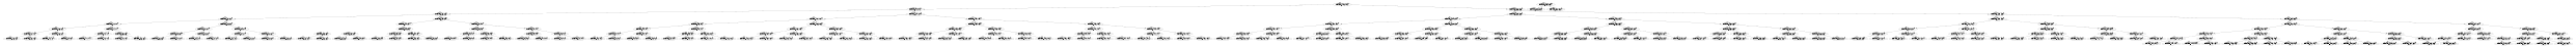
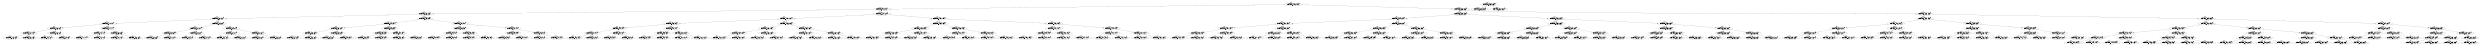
  digraph {
    n1 [label="Node{data=[1923, 1923]}"]
    n2 [label="Node{data=[915, 915]}"]
    n3 [label="Node{data=[3368, 3368]}"]
    n4 [label="Node{data=[883, 883]}"]
    n5 [label="Node{data=[1891, 1891]}"]
    n6 [label="Node{data=[3330, 3330]}"]
    n7 [label="Node{data=[4603, 4603]}"]
    n8 [label="Node{data=[867, 867]}"]
    n9 [label="Node{data=[899, 899]}"]
    n10 [label="Node{data=[1027, 1027]}"]
    n11 [label="Node{data=[1907, 1907]}"]
    n12 [label="Node{data=[770, 770]}"]
    n13 [label="Node{data=[875, 875]}"]
    n14 [label="Node{data=[891, 891]}"]
    n15 [label="Node{data=[907, 907]}"]
    n16 [label="Node{data=[766, 766]}"]
    n17 [label="Node{data=[774, 774]}"]
    n18 [label="Node{data=[871, 871]}"]
    n19 [label="Node{data=[879, 879]}"]
    n20 [label="Node{data=[764, 764]}"]
    n21 [label="Node{data=[768, 768]}"]
    n22 [label="Node{data=[772, 772]}"]
    n23 [label="Node{data=[865, 865]}"]
    n24 [label="Node{data=[763, 763]}"]
    n25 [label="Node{data=[765, 765]}"]
    n26 [label="Node{data=[767, 767]}"]
    n27 [label="Node{data=[769, 769]}"]
    n28 [label="Node{data=[771, 771]}"]
    n29 [label="Node{data=[773, 773]}"]
    n30 [label="Node{data=[775, 775]}"]
    n31 [label="Node{data=[866, 866]}"]
    n32 [label="Node{data=[869, 869]}"]
    n33 [label="Node{data=[873, 873]}"]
    n34 [label="Node{data=[877, 877]}"]
    n35 [label="Node{data=[881, 881]}"]
    n36 [label="Node{data=[868, 868]}"]
    n37 [label="Node{data=[870, 870]}"]
    n38 [label="Node{data=[872, 872]}"]
    n39 [label="Node{data=[874, 874]}"]
    n40 [label="Node{data=[876, 876]}"]
    n41 [label="Node{data=[878, 878]}"]
    n42 [label="Node{data=[880, 880]}"]
    n43 [label="Node{data=[882, 882]}"]
+   n44 [label="Node{data=[887, 887]}"]
    n45 [label="Node{data=[895, 895]}"]
    n46 [label="Node{data=[903, 903]}"]
    n47 [label="Node{data=[911, 911]}"]
    n48 [label="Node{data=[885, 885]}"]
    n49 [label="Node{data=[889, 889]}"]
    n50 [label="Node{data=[893, 893]}"]
    n51 [label="Node{data=[897, 897]}"]
    n52 [label="Node{data=[884, 884]}"]
    n53 [label="Node{data=[886, 886]}"]
    n54 [label="Node{data=[888, 888]}"]
    n55 [label="Node{data=[890, 890]}"]
    n56 [label="Node{data=[892, 892]}"]
    n57 [label="Node{data=[894, 894]}"]
    n58 [label="Node{data=[896, 896]}"]
    n59 [label="Node{data=[898, 898]}"]
    n60 [label="Node{data=[901, 901]}"]
    n61 [label="Node{data=[905, 905]}"]
    n62 [label="Node{data=[909, 909]}"]
    n63 [label="Node{data=[913, 913]}"]
    n64 [label="Node{data=[900, 900]}"]
    n65 [label="Node{data=[902, 902]}"]
    n66 [label="Node{data=[904, 904]}"]
    n67 [label="Node{data=[906, 906]}"]
    n68 [label="Node{data=[908, 908]}"]
    n69 [label="Node{data=[910, 910]}"]
    n70 [label="Node{data=[912, 912]}"]
    n71 [label="Node{data=[914, 914]}"]
    n72 [label="Node{data=[923, 923]}"]
    n73 [label="Node{data=[1035, 1035]}"]
    n74 [label="Node{data=[1899, 1899]}"]
    n75 [label="Node{data=[1915, 1915]}"]
    n76 [label="Node{data=[919, 919]}"]
    n77 [label="Node{data=[972, 972]}"]
    n78 [label="Node{data=[1031, 1031]}"]
    n79 [label="Node{data=[1039, 1039]}"]
    n80 [label="Node{data=[917, 917]}"]
    n81 [label="Node{data=[921, 921]}"]
    n82 [label="Node{data=[925, 925]}"]
    n83 [label="Node{data=[1025, 1025]}"]
    n84 [label="Node{data=[916, 916]}"]
    n85 [label="Node{data=[918, 918]}"]
    n86 [label="Node{data=[920, 920]}"]
    n87 [label="Node{data=[922, 922]}"]
    n88 [label="Node{data=[924, 924]}"]
    n89 [label="Node{data=[942, 942]}"]
    n90 [label="Node{data=[1012, 1012]}"]
    n91 [label="Node{data=[1026, 1026]}"]
    n92 [label="Node{data=[1029, 1029]}"]
    n93 [label="Node{data=[1033, 1033]}"]
    n94 [label="Node{data=[1037, 1037]}"]
    n95 [label="Node{data=[1889, 1889]}"]
    n96 [label="Node{data=[1028, 1028]}"]
    n97 [label="Node{data=[1030, 1030]}"]
    n98 [label="Node{data=[1032, 1032]}"]
    n99 [label="Node{data=[1034, 1034]}"]
    n100 [label="Node{data=[1036, 1036]}"]
    n101 [label="Node{data=[1038, 1038]}"]
    n102 [label="Node{data=[1888, 1888]}"]
    n103 [label="Node{data=[1890, 1890]}"]
    n104 [label="Node{data=[1895, 1895]}"]
    n105 [label="Node{data=[1903, 1903]}"]
    n106 [label="Node{data=[1911, 1911]}"]
    n107 [label="Node{data=[1919, 1919]}"]
    n108 [label="Node{data=[1893, 1893]}"]
    n109 [label="Node{data=[1897, 1897]}"]
    n110 [label="Node{data=[1901, 1901]}"]
    n111 [label="Node{data=[1905, 1905]}"]
    n112 [label="Node{data=[1892, 1892]}"]
    n113 [label="Node{data=[1894, 1894]}"]
    n114 [label="Node{data=[1896, 1896]}"]
    n115 [label="Node{data=[1898, 1898]}"]
    n116 [label="Node{data=[1900, 1900]}"]
    n117 [label="Node{data=[1902, 1902]}"]
    n118 [label="Node{data=[1904, 1904]}"]
    n119 [label="Node{data=[1906, 1906]}"]
    n120 [label="Node{data=[1909, 1909]}"]
    n121 [label="Node{data=[1913, 1913]}"]
    n122 [label="Node{data=[1917, 1917]}"]
    n123 [label="Node{data=[1921, 1921]}"]
    n124 [label="Node{data=[1908, 1908]}"]
    n125 [label="Node{data=[1910, 1910]}"]
    n126 [label="Node{data=[1912, 1912]}"]
    n127 [label="Node{data=[1914, 1914]}"]
    n128 [label="Node{data=[1916, 1916]}"]
    n129 [label="Node{data=[1918, 1918]}"]
    n130 [label="Node{data=[1920, 1920]}"]
    n131 [label="Node{data=[1922, 1922]}"]
    n132 [label="Node{data=[2294, 2294]}"]
    n133 [label="Node{data=[3346, 3346]}"]
    n134 [label="Node{data=[4331, 4331]}"]
    n135 [label="Node{data=[8239, 8239]}"]
    n136 [label="Node{data=[1931, 1931]}"]
    n137 [label="Node{data=[2302, 2302]}"]
    n138 [label="Node{data=[3338, 3338]}"]
    n139 [label="Node{data=[3360, 3360]}"]
    n140 [label="Node{data=[1927, 1927]}"]
    n141 [label="Node{data=[2290, 2290]}"]
    n142 [label="Node{data=[2298, 2298]}"]
    n143 [label="Node{data=[2306, 2306]}"]
    n144 [label="Node{data=[1925, 1925]}"]
    n145 [label="Node{data=[1929, 1929]}"]
    n146 [label="Node{data=[2288, 2288]}"]
    n147 [label="Node{data=[2292, 2292]}"]
    n148 [label="Node{data=[1924, 1924]}"]
    n149 [label="Node{data=[1926, 1926]}"]
    n150 [label="Node{data=[1928, 1928]}"]
    n151 [label="Node{data=[1930, 1930]}"]
    n152 [label="Node{data=[2277, 2277]}"]
    n153 [label="Node{data=[2289, 2289]}"]
    n154 [label="Node{data=[2291, 2291]}"]
    n155 [label="Node{data=[2293, 2293]}"]
    n156 [label="Node{data=[2296, 2296]}"]
    n157 [label="Node{data=[2300, 2300]}"]
    n158 [label="Node{data=[2304, 2304]}"]
    n159 [label="Node{data=[2308, 2308]}"]
    n160 [label="Node{data=[2295, 2295]}"]
    n161 [label="Node{data=[2297, 2297]}"]
    n162 [label="Node{data=[2299, 2299]}"]
    n163 [label="Node{data=[2301, 2301]}"]
    n164 [label="Node{data=[2303, 2303]}"]
    n165 [label="Node{data=[2305, 2305]}"]
    n166 [label="Node{data=[2307, 2307]}"]
    n167 [label="Node{data=[3329, 3329]}"]
    n168 [label="Node{data=[3334, 3334]}"]
    n169 [label="Node{data=[3342, 3342]}"]
    n170 [label="Node{data=[3350, 3350]}"]
    n171 [label="Node{data=[3364, 3364]}"]
    n172 [label="Node{data=[3332, 3332]}"]
    n173 [label="Node{data=[3336, 3336]}"]
    n174 [label="Node{data=[3340, 3340]}"]
    n175 [label="Node{data=[3344, 3344]}"]
    n176 [label="Node{data=[3331, 3331]}"]
    n177 [label="Node{data=[3333, 3333]}"]
    n178 [label="Node{data=[3335, 3335]}"]
    n179 [label="Node{data=[3337, 3337]}"]
    n180 [label="Node{data=[3339, 3339]}"]
    n181 [label="Node{data=[3341, 3341]}"]
    n182 [label="Node{data=[3343, 3343]}"]
    n183 [label="Node{data=[3345, 3345]}"]
    n184 [label="Node{data=[3348, 3348]}"]
    n185 [label="Node{data=[3352, 3352]}"]
    n186 [label="Node{data=[3362, 3362]}"]
    n187 [label="Node{data=[3366, 3366]}"]
    n188 [label="Node{data=[3347, 3347]}"]
    n189 [label="Node{data=[3349, 3349]}"]
    n190 [label="Node{data=[3351, 3351]}"]
    n191 [label="Node{data=[3353, 3353]}"]
    n192 [label="Node{data=[3361, 3361]}"]
    n193 [label="Node{data=[3363, 3363]}"]
    n194 [label="Node{data=[3365, 3365]}"]
    n195 [label="Node{data=[3367, 3367]}"]
    n196 [label="Node{data=[4186, 4186]}"]
    n197 [label="Node{data=[4339, 4339]}"]
    n198 [label="Node{data=[7960, 7960]}"]
    n199 [label="Node{data=[8247, 8247]}"]
    n200 [label="Node{data=[3372, 3372]}"]
    n201 [label="Node{data=[4276, 4276]}"]
    n202 [label="Node{data=[4335, 4335]}"]
    n203 [label="Node{data=[4599, 4599]}"]
    n204 [label="Node{data=[3370, 3370]}"]
    n205 [label="Node{data=[3374, 3374]}"]
    n206 [label="Node{data=[4274, 4274]}"]
    n207 [label="Node{data=[4329, 4329]}"]
    n208 [label="Node{data=[3369, 3369]}"]
    n209 [label="Node{data=[3371, 3371]}"]
    n210 [label="Node{data=[3373, 3373]}"]
    n211 [label="Node{data=[3377, 3377]}"]
    n212 [label="Node{data=[4239, 4239]}"]
    n213 [label="Node{data=[4275, 4275]}"]
    n214 [label="Node{data=[4328, 4328]}"]
    n215 [label="Node{data=[4330, 4330]}"]
    n216 [label="Node{data=[4333, 4333]}"]
    n217 [label="Node{data=[4337, 4337]}"]
    n218 [label="Node{data=[4535, 4535]}"]
    n219 [label="Node{data=[4601, 4601]}"]
    n220 [label="Node{data=[4332, 4332]}"]
    n221 [label="Node{data=[4334, 4334]}"]
    n222 [label="Node{data=[4336, 4336]}"]
    n223 [label="Node{data=[4338, 4338]}"]
    n224 [label="Node{data=[4476, 4476]}"]
    n225 [label="Node{data=[4538, 4538]}"]
    n226 [label="Node{data=[4600, 4600]}"]
    n227 [label="Node{data=[4602, 4602]}"]
    n228 [label="Node{data=[7952, 7952]}"]
    n229 [label="Node{data=[8231, 8231]}"]
    n230 [label="Node{data=[8243, 8243]}"]
    n231 [label="Node{data=[8255, 8255]}"]
    n232 [label="Node{data=[7948, 7948]}"]
    n233 [label="Node{data=[7956, 7956]}"]
    n234 [label="Node{data=[8227, 8227]}"]
    n235 [label="Node{data=[8235, 8235]}"]
    n236 [label="Node{data=[7946, 7946]}"]
    n237 [label="Node{data=[7950, 7950]}"]
    n238 [label="Node{data=[7954, 7954]}"]
    n239 [label="Node{data=[7958, 7958]}"]
    n240 [label="Node{data=[7945, 7945]}"]
    n241 [label="Node{data=[7947, 7947]}"]
    n242 [label="Node{data=[7949, 7949]}"]
    n243 [label="Node{data=[7951, 7951]}"]
    n244 [label="Node{data=[7953, 7953]}"]
    n245 [label="Node{data=[7955, 7955]}"]
    n246 [label="Node{data=[7957, 7957]}"]
    n247 [label="Node{data=[7959, 7959]}"]
    n248 [label="Node{data=[8225, 8225]}"]
    n249 [label="Node{data=[8229, 8229]}"]
    n250 [label="Node{data=[8233, 8233]}"]
    n251 [label="Node{data=[8237, 8237]}"]
    n252 [label="Node{data=[7961, 7961]}"]
    n253 [label="Node{data=[8226, 8226]}"]
    n254 [label="Node{data=[8228, 8228]}"]
    n255 [label="Node{data=[8230, 8230]}"]
    n256 [label="Node{data=[8232, 8232]}"]
    n257 [label="Node{data=[8234, 8234]}"]
    n258 [label="Node{data=[8236, 8236]}"]
    n259 [label="Node{data=[8238, 8238]}"]
    n260 [label="Node{data=[8241, 8241]}"]
    n261 [label="Node{data=[8245, 8245]}"]
    n262 [label="Node{data=[8251, 8251]}"]
    n263 [label="Node{data=[8257, 8257]}"]
    n264 [label="Node{data=[8240, 8240]}"]
    n265 [label="Node{data=[8242, 8242]}"]
    n266 [label="Node{data=[8244, 8244]}"]
    n267 [label="Node{data=[8246, 8246]}"]
    n268 [label="Node{data=[8249, 8249]}"]
    n269 [label="Node{data=[8253, 8253]}"]
    n270 [label="Node{data=[8256, 8256]}"]
    n271 [label="Node{data=[8248, 8248]}"]
    n272 [label="Node{data=[8250, 8250]}"]
    n273 [label="Node{data=[8252, 8252]}"]
    n274 [label="Node{data=[8254, 8254]}"]
    n275 [label="Node{data=[8259, 8259]}"]
    n276 [label="Node{data=[8258, 8258]}"]
    n277 [label="Node{data=[8260, 8260]}"]
    n1 -> n2
    n1 -> n3
    n2 -> n4
    n2 -> n5
    n3 -> n6
    n3 -> n7
    n4 -> n8
    n4 -> n9
    n5 -> n10
    n5 -> n11
    n6 -> n132
    n6 -> n133
    n7 -> n134
    n7 -> n135
    n8 -> n12
    n8 -> n13
    n9 -> n14
    n9 -> n15
    n10 -> n72
    n10 -> n73
    n11 -> n74
    n11 -> n75
    n12 -> n16
    n12 -> n17
    n13 -> n18
    n13 -> n19
+   n14 -> n44
    n14 -> n45
    n15 -> n46
    n15 -> n47
    n16 -> n20
    n16 -> n21
    n17 -> n22
    n17 -> n23
    n18 -> n32
    n18 -> n33
    n19 -> n34
    n19 -> n35
    n20 -> n24
    n20 -> n25
    n21 -> n26
    n21 -> n27
    n22 -> n28
    n22 -> n29
    n23 -> n30
    n23 -> n31
    n32 -> n36
    n32 -> n37
    n33 -> n38
    n33 -> n39
    n34 -> n40
    n34 -> n41
    n35 -> n42
    n35 -> n43
+   n44 -> n48
+   n44 -> n49
    n45 -> n50
    n45 -> n51
    n46 -> n60
    n46 -> n61
    n47 -> n62
    n47 -> n63
    n48 -> n52
    n48 -> n53
    n49 -> n54
    n49 -> n55
    n50 -> n56
    n50 -> n57
    n51 -> n58
    n51 -> n59
    n60 -> n64
    n60 -> n65
    n61 -> n66
    n61 -> n67
    n62 -> n68
    n62 -> n69
    n63 -> n70
    n63 -> n71
    n72 -> n76
    n72 -> n77
    n73 -> n78
    n73 -> n79
    n74 -> n104
    n74 -> n105
    n75 -> n106
    n75 -> n107
    n76 -> n80
    n76 -> n81
    n77 -> n82
    n77 -> n83
    n78 -> n92
    n78 -> n93
    n79 -> n94
    n79 -> n95
    n80 -> n84
    n80 -> n85
    n81 -> n86
    n81 -> n87
    n82 -> n88
    n82 -> n89
    n83 -> n90
    n83 -> n91
    n92 -> n96
    n92 -> n97
    n93 -> n98
    n93 -> n99
    n94 -> n100
    n94 -> n101
    n95 -> n102
    n95 -> n103
    n104 -> n108
    n104 -> n109
    n105 -> n110
    n105 -> n111
    n106 -> n120
    n106 -> n121
    n107 -> n122
    n107 -> n123
    n108 -> n112
    n108 -> n113
    n109 -> n114
    n109 -> n115
    n110 -> n116
    n110 -> n117
    n111 -> n118
    n111 -> n119
    n120 -> n124
    n120 -> n125
    n121 -> n126
    n121 -> n127
    n122 -> n128
    n122 -> n129
    n123 -> n130
    n123 -> n131
    n132 -> n136
    n132 -> n137
    n133 -> n138
    n133 -> n139
    n134 -> n196
    n134 -> n197
    n135 -> n198
    n135 -> n199
    n136 -> n140
    n136 -> n141
    n137 -> n142
    n137 -> n143
    n138 -> n168
    n138 -> n169
    n139 -> n170
    n139 -> n171
    n140 -> n144
    n140 -> n145
    n141 -> n146
    n141 -> n147
    n142 -> n156
    n142 -> n157
    n143 -> n158
    n143 -> n159
    n144 -> n148
    n144 -> n149
    n145 -> n150
    n145 -> n151
    n146 -> n152
    n146 -> n153
    n147 -> n154
    n147 -> n155
    n156 -> n160
    n156 -> n161
    n157 -> n162
    n157 -> n163
    n158 -> n164
    n158 -> n165
    n159 -> n166
    n159 -> n167
    n168 -> n172
    n168 -> n173
    n169 -> n174
    n169 -> n175
    n170 -> n184
    n170 -> n185
    n171 -> n186
    n171 -> n187
    n172 -> n176
    n172 -> n177
    n173 -> n178
    n173 -> n179
    n174 -> n180
    n174 -> n181
    n175 -> n182
    n175 -> n183
    n184 -> n188
    n184 -> n189
    n185 -> n190
    n185 -> n191
    n186 -> n192
    n186 -> n193
    n187 -> n194
    n187 -> n195
    n196 -> n200
    n196 -> n201
    n197 -> n202
    n197 -> n203
    n198 -> n228
    n198 -> n229
    n199 -> n230
    n199 -> n231
    n200 -> n204
    n200 -> n205
    n201 -> n206
    n201 -> n207
    n202 -> n216
    n202 -> n217
    n203 -> n218
    n203 -> n219
    n204 -> n208
    n204 -> n209
    n205 -> n210
    n205 -> n211
    n206 -> n212
    n206 -> n213
    n207 -> n214
    n207 -> n215
    n216 -> n220
    n216 -> n221
    n217 -> n222
    n217 -> n223
    n218 -> n224
    n218 -> n225
    n219 -> n226
    n219 -> n227
    n228 -> n232
    n228 -> n233
    n229 -> n234
    n229 -> n235
    n230 -> n260
    n230 -> n261
    n231 -> n262
    n231 -> n263
    n232 -> n236
    n232 -> n237
    n233 -> n238
    n233 -> n239
    n234 -> n248
    n234 -> n249
    n235 -> n250
    n235 -> n251
    n236 -> n240
    n236 -> n241
    n237 -> n242
    n237 -> n243
    n238 -> n244
    n238 -> n245
    n239 -> n246
    n239 -> n247
    n248 -> n252
    n248 -> n253
    n249 -> n254
    n249 -> n255
    n250 -> n256
    n250 -> n257
    n251 -> n258
    n251 -> n259
    n260 -> n264
    n260 -> n265
    n261 -> n266
    n261 -> n267
    n262 -> n268
    n262 -> n269
    n263 -> n270
    n268 -> n271
    n268 -> n272
    n269 -> n273
    n269 -> n274
    n275 -> n276
    n275 -> n277
  }
